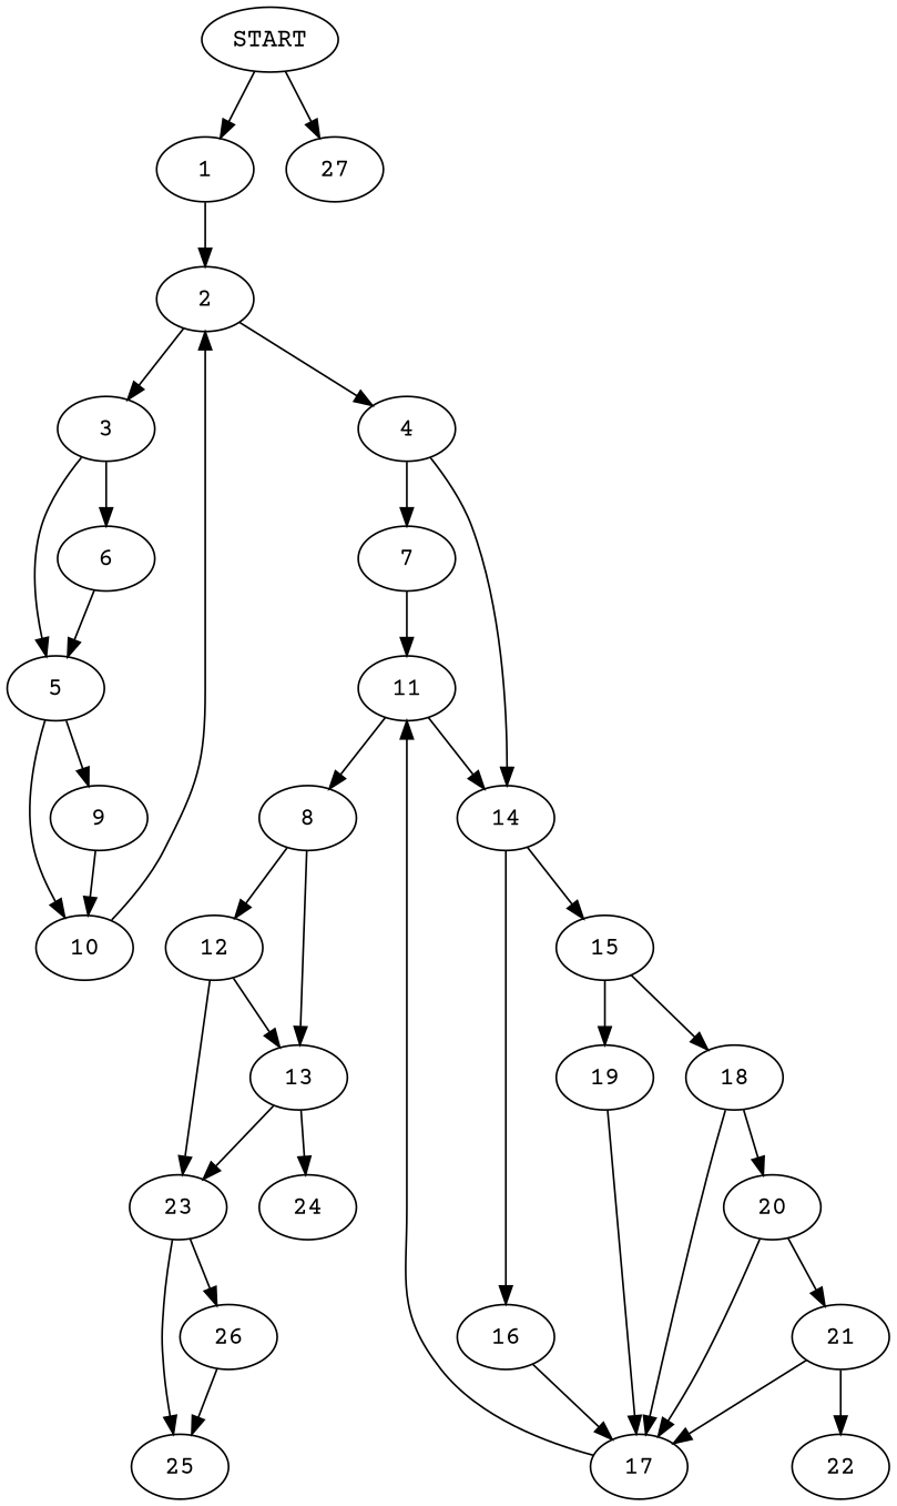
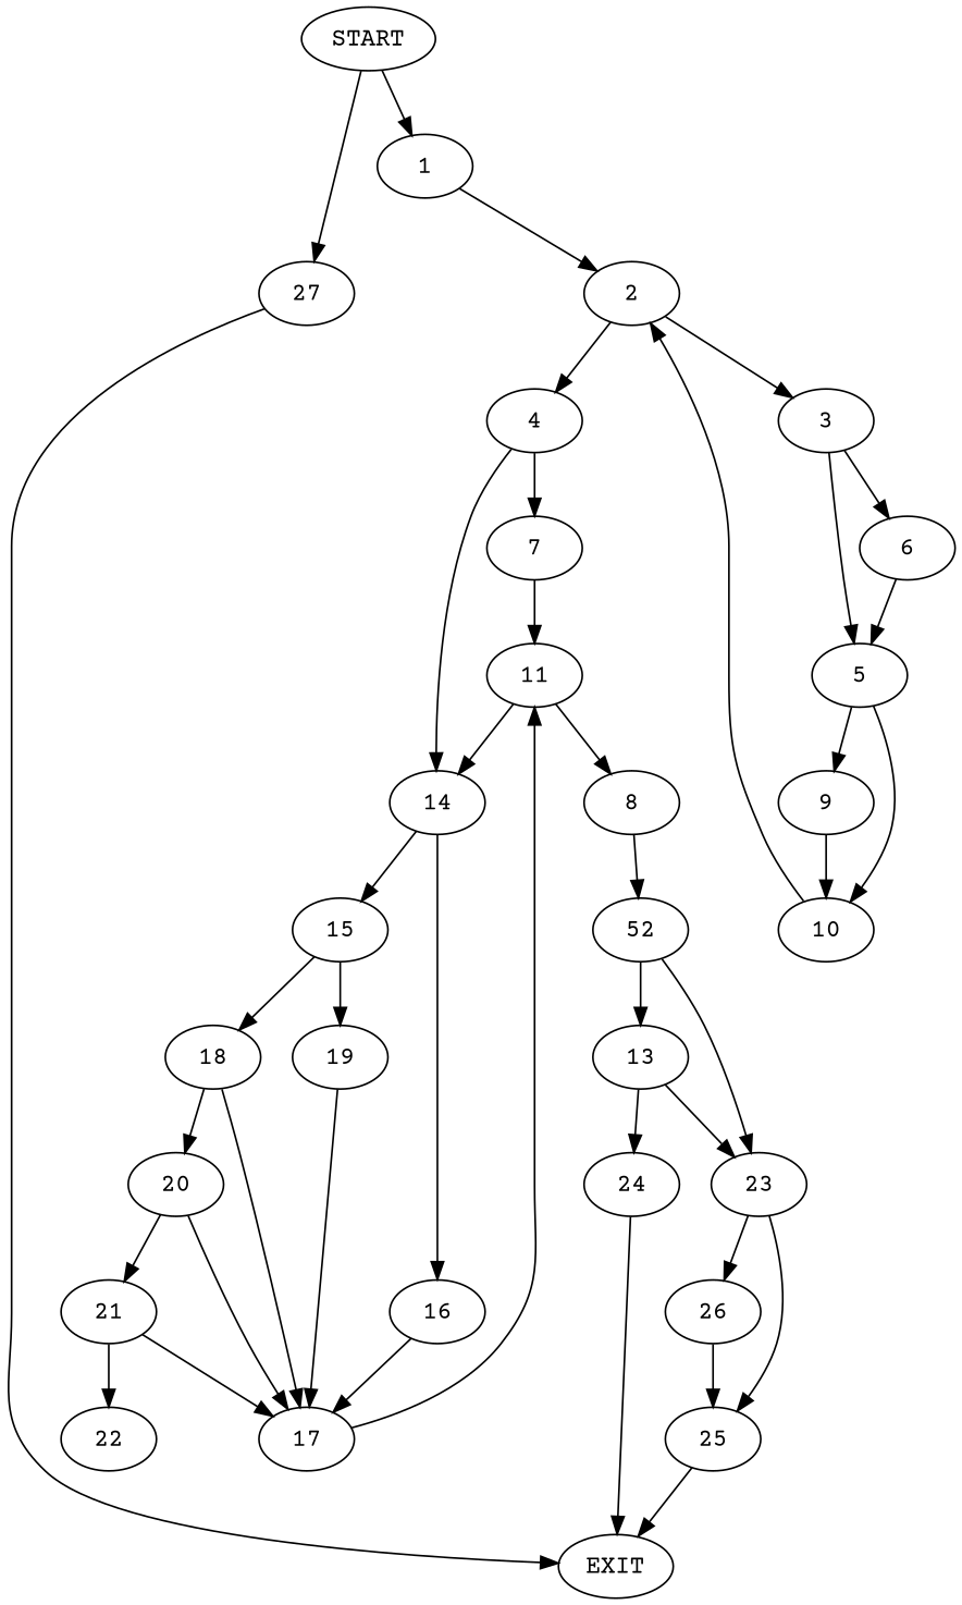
  digraph {
    fontname="Courier Prime"
    node [fontname="Courier Prime"]
    edge [fontname="Courier Prime"]
    n1 [label=START]
    1
    27
    2
+   n5 [label=EXIT]
    3
    4
    5
    6
    7
    14
    9
    10
    11
    8
-   12
+   12 [label=52]
    13
    23
    24
    15
    16
    25
    26
    18
    19
    17
    20
    21
    22
    n1 -> 1
    n1 -> 27
    1 -> 2
+   27 -> n5
    2 -> 3
    2 -> 4
    3 -> 5
    3 -> 6
    4 -> 7
    4 -> 14
    5 -> 9
    5 -> 10
    6 -> 5
    7 -> 11
    14 -> 15
    14 -> 16
    9 -> 10
    10 -> 2
    11 -> 14
    11 -> 8
    8 -> 12
-   8 -> 13
    12 -> 13
    12 -> 23
    13 -> 23
    13 -> 24
    23 -> 25
    23 -> 26
+   24 -> n5
    15 -> 18
    15 -> 19
    16 -> 17
+   25 -> n5
    26 -> 25
    18 -> 17
    18 -> 20
    19 -> 17
    17 -> 11
    20 -> 17
    20 -> 21
    21 -> 17
    21 -> 22
  }
